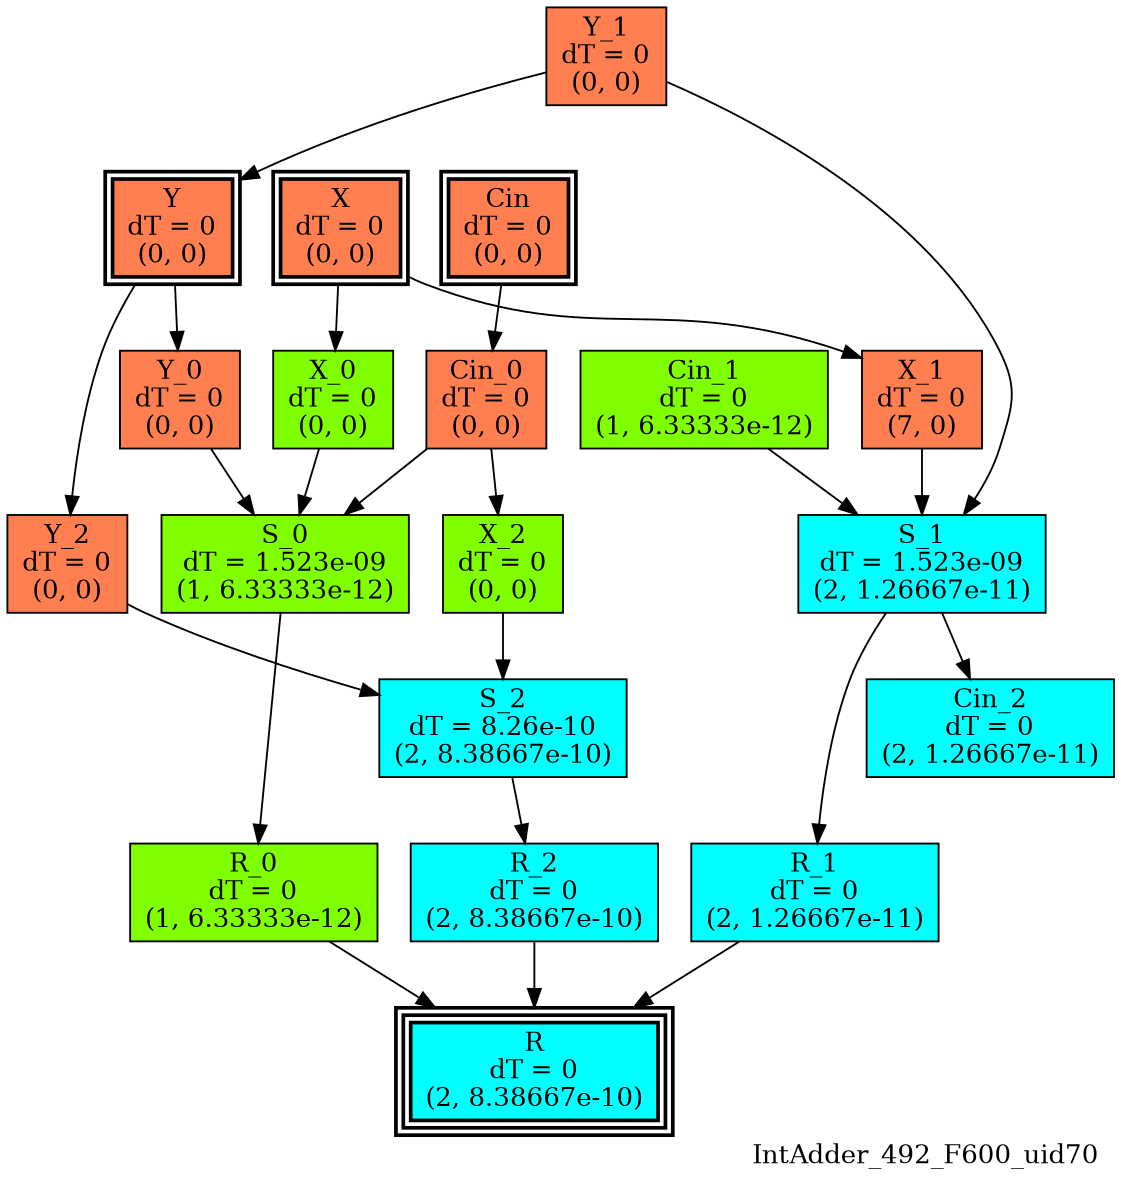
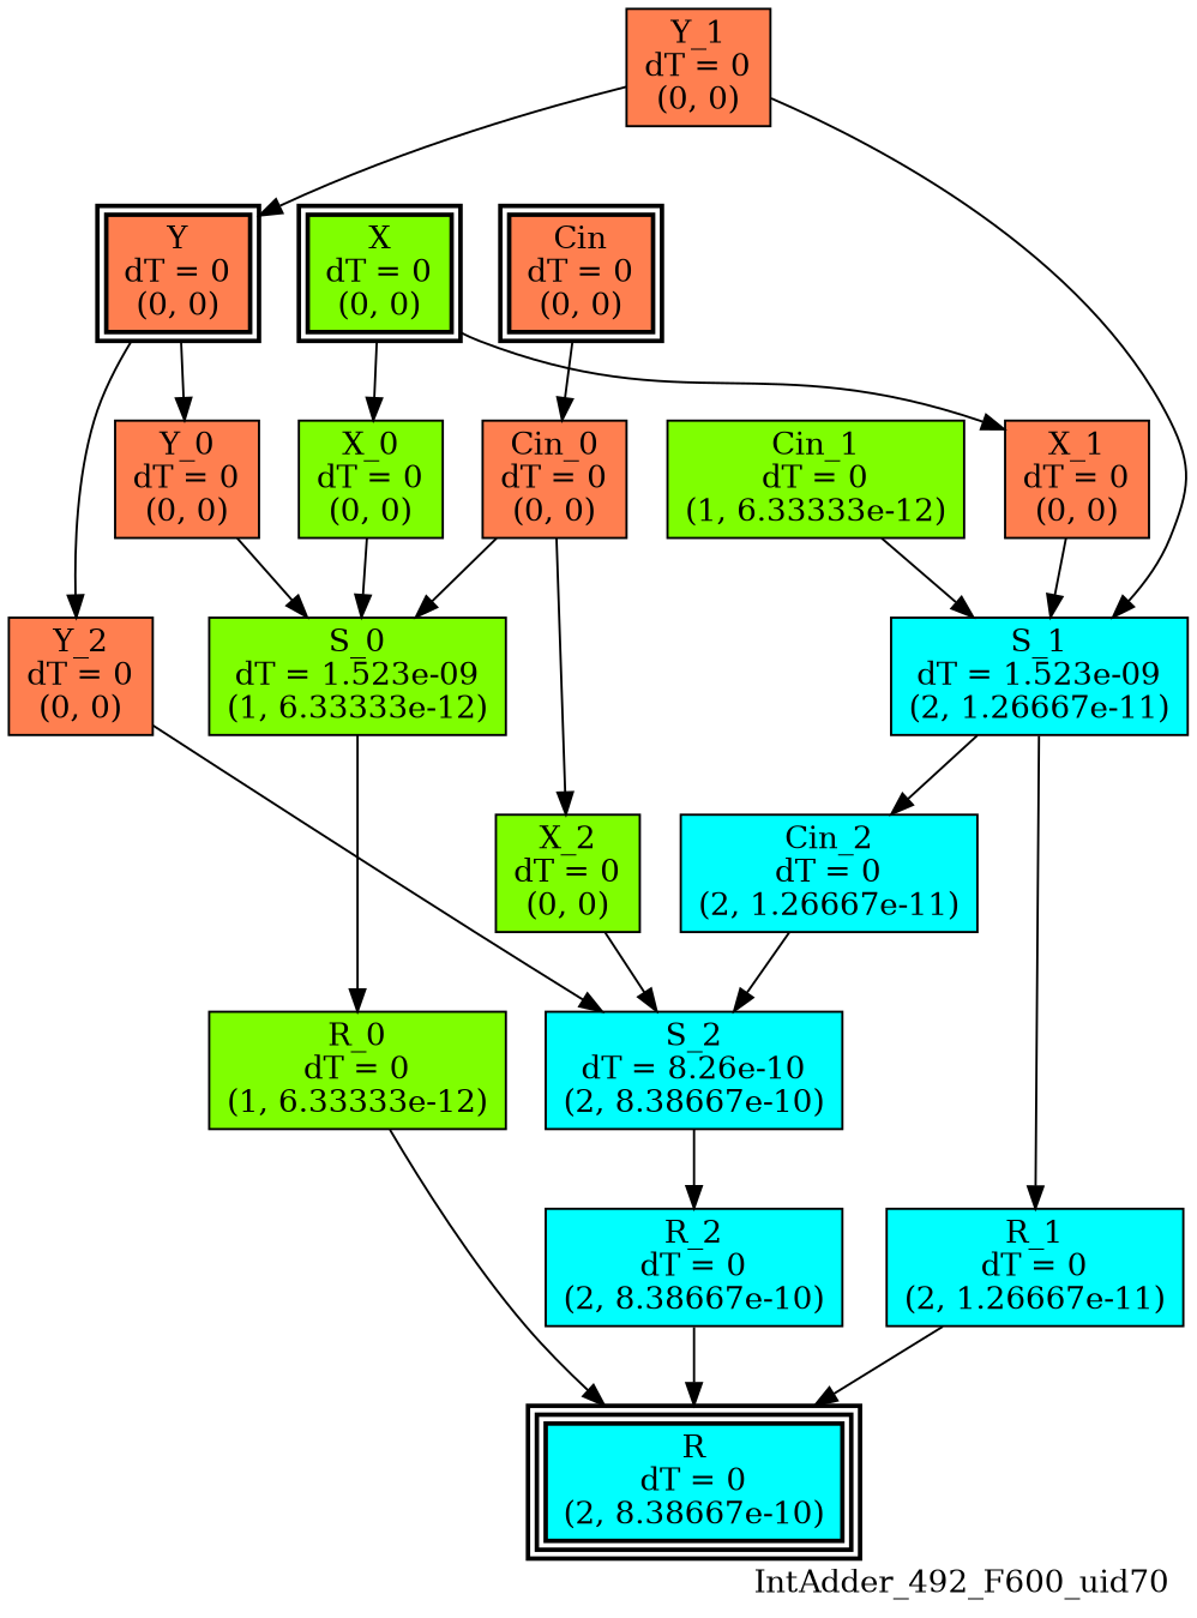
  digraph {
    label=IntAdder_492_F600_uid70
    labeljust=right
    labelloc=bottom
    nodesep=0.25
    ranksep=0.5
    node [color=black fillcolor=coral peripheries=1 shape=box style=filled]
    edge [arrowhead=normal arrowsize=1.0 arrowtail=normal color=black dir=forward]
-   n1 [label="X\ndT = 0\n(0, 0)" peripheries=2 style="bold, filled"]
+   n1 [fillcolor=chartreuse label="X\ndT = 0\n(0, 0)" peripheries=2 style="bold, filled"]
    n2 [label="Y\ndT = 0\n(0, 0)" peripheries=2 style="bold, filled"]
    n3 [label="Cin\ndT = 0\n(0, 0)" peripheries=2 style="bold, filled"]
    n4 [fillcolor=cyan label="R\ndT = 0\n(2, 8.38667e-10)" peripheries=3 style="bold, filled"]
    n5 [fillcolor=chartreuse label="X_0\ndT = 0\n(0, 0)"]
-   n6 [label="X_1\ndT = 0\n(7, 0)"]
+   n6 [label="X_1\ndT = 0\n(0, 0)"]
    n7 [label="Y_0\ndT = 0\n(0, 0)"]
    n8 [label="Y_2\ndT = 0\n(0, 0)"]
    n9 [label="Cin_0\ndT = 0\n(0, 0)"]
    n10 [fillcolor=chartreuse label="S_0\ndT = 1.523e-09\n(1, 6.33333e-12)"]
    n11 [fillcolor=cyan label="S_1\ndT = 1.523e-09\n(2, 1.26667e-11)"]
    n12 [fillcolor=chartreuse label="X_2\ndT = 0\n(0, 0)"]
    n13 [fillcolor=cyan label="S_2\ndT = 8.26e-10\n(2, 8.38667e-10)"]
    n14 [label="Y_1\ndT = 0\n(0, 0)"]
    n15 [fillcolor=chartreuse label="R_0\ndT = 0\n(1, 6.33333e-12)"]
    n16 [fillcolor=chartreuse label="Cin_1\ndT = 0\n(1, 6.33333e-12)"]
    n17 [fillcolor=cyan label="R_1\ndT = 0\n(2, 1.26667e-11)"]
    n18 [fillcolor=cyan label="Cin_2\ndT = 0\n(2, 1.26667e-11)"]
    n19 [fillcolor=cyan label="R_2\ndT = 0\n(2, 8.38667e-10)"]
    subgraph sub_1 {
      rank=same
      n1
      n2
      n3
    }
    subgraph sub_2 {
      rank=same
      n4
    }
    n1 -> n5
    n1 -> n6
    n2 -> n7
    n2 -> n8
    n3 -> n9
    n5 -> n10
    n6 -> n11
    n7 -> n10
    n8 -> n13
    n9 -> n10
    n9 -> n12
    n10 -> n15
    n11 -> n17
    n11 -> n18
    n12 -> n13
    n13 -> n19
    n14 -> n2
    n14 -> n11
    n15 -> n4
    n16 -> n11
    n17 -> n4
+   n18 -> n13
    n19 -> n4
  }
